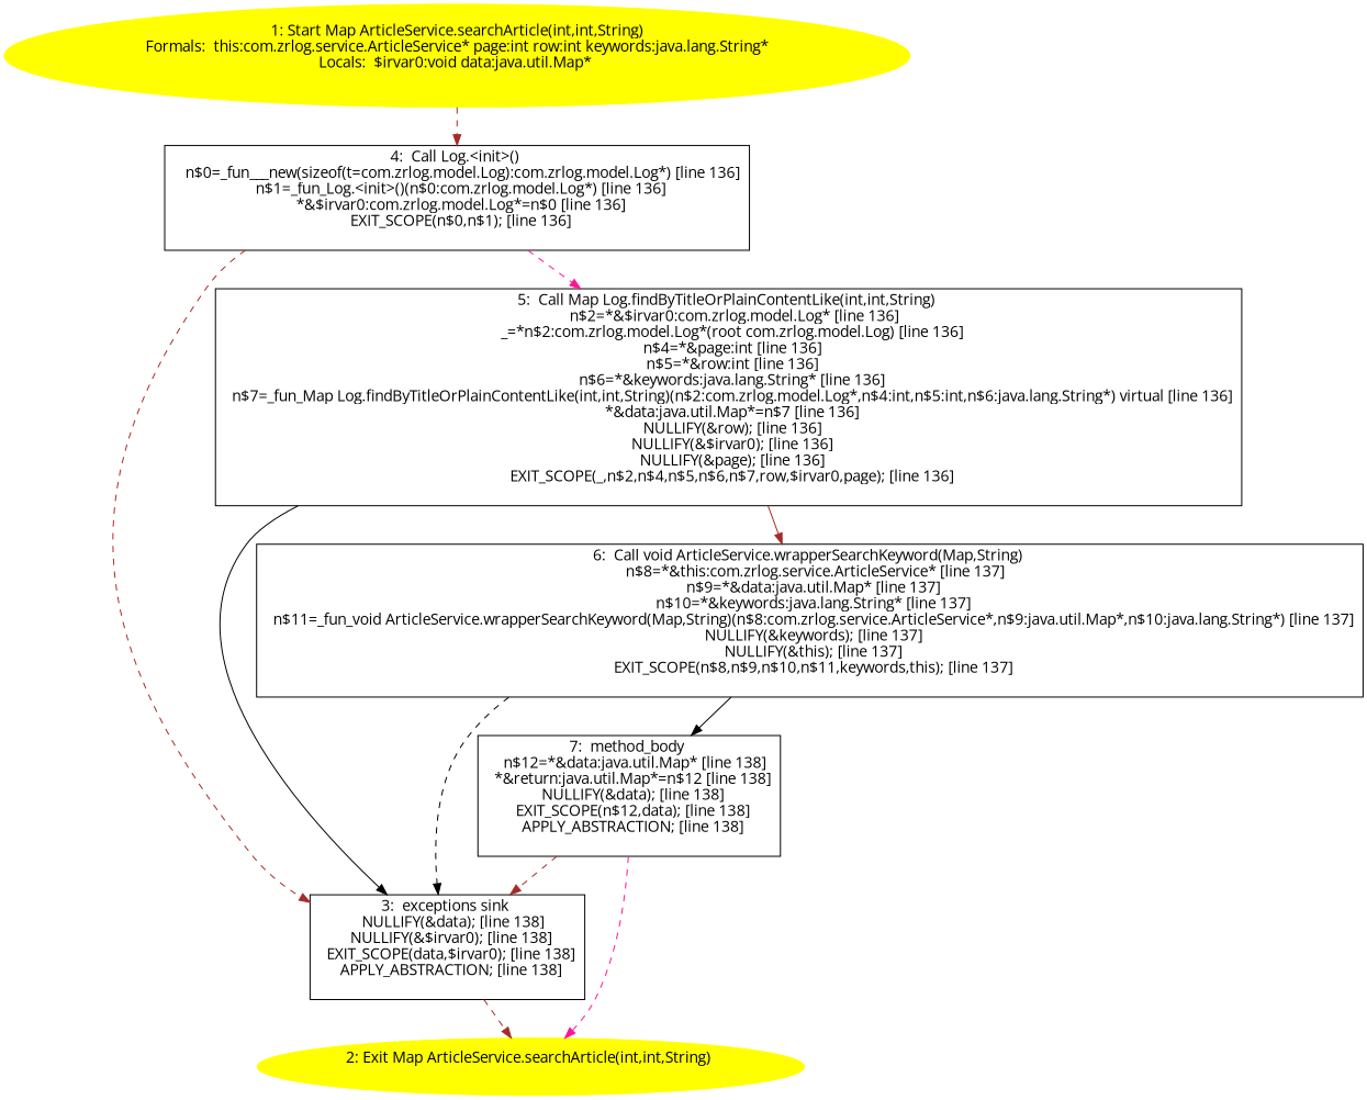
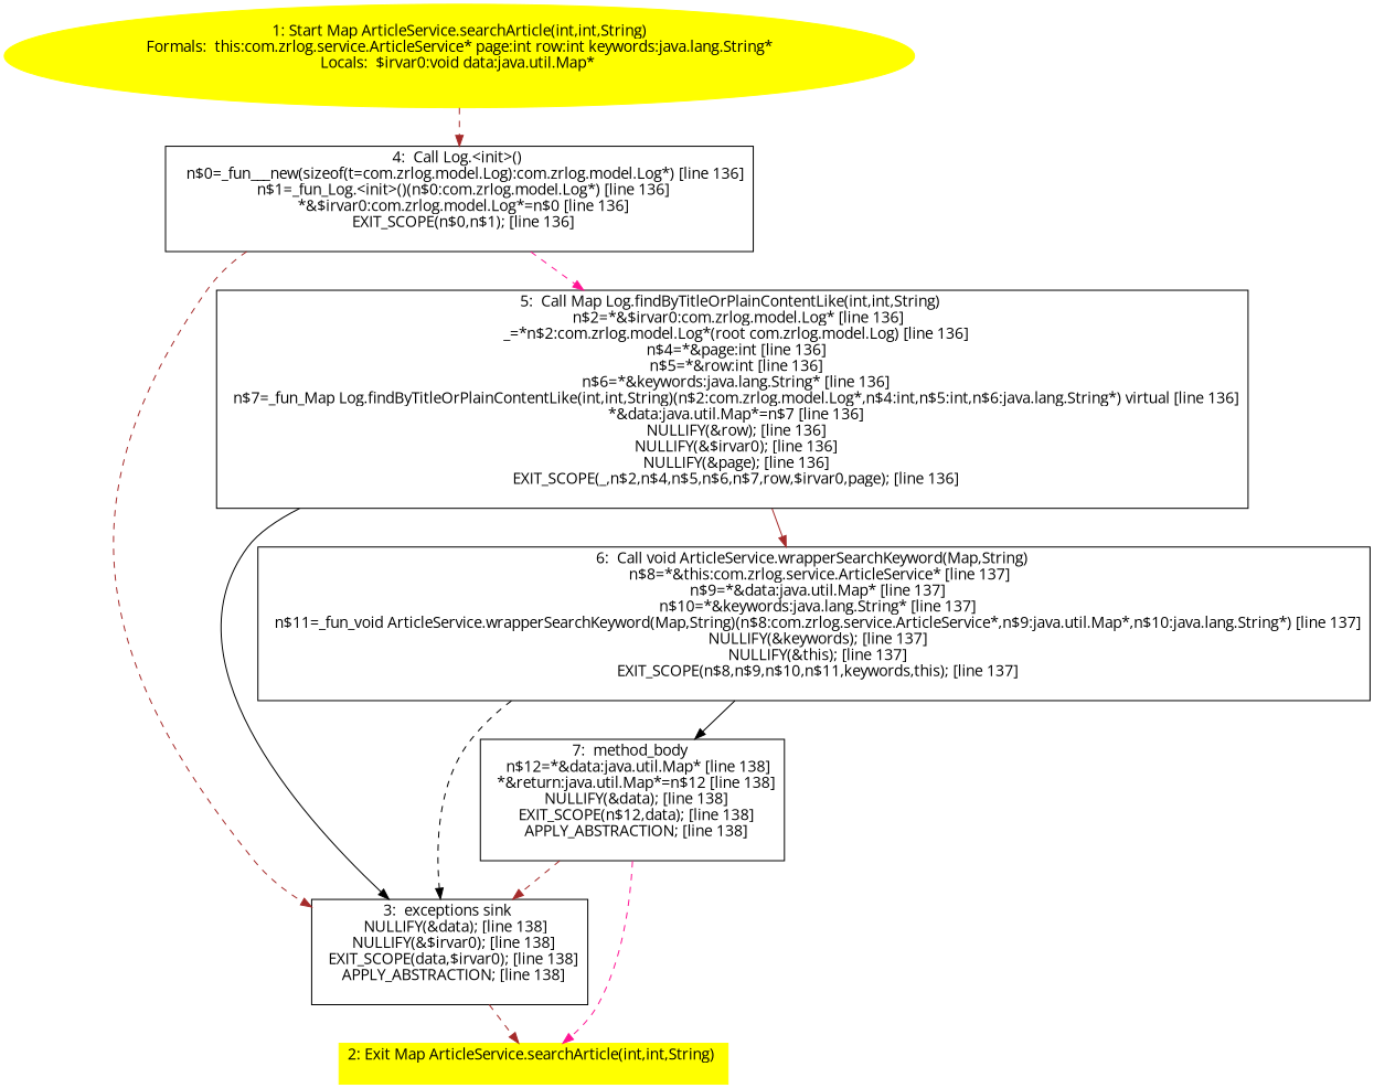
  digraph {
    fontname="Open Sans"
    node [fontname="Open Sans" shape=box]
    edge [color=brown style=dashed fontname="Open Sans"]
    n1 [color=yellow label="1: Start Map ArticleService.searchArticle(int,int,String)\nFormals:  this:com.zrlog.service.ArticleService* page:int row:int keywords:java.lang.String*\nLocals:  $irvar0:void data:java.util.Map* \n  " style=filled shape=""]
    n2 [label="4:  Call Log.<init>() \n   n$0=_fun___new(sizeof(t=com.zrlog.model.Log):com.zrlog.model.Log*) [line 136]\n  n$1=_fun_Log.<init>()(n$0:com.zrlog.model.Log*) [line 136]\n  *&$irvar0:com.zrlog.model.Log*=n$0 [line 136]\n  EXIT_SCOPE(n$0,n$1); [line 136]\n "]
    n3 [label="3:  exceptions sink \n   NULLIFY(&data); [line 138]\n  NULLIFY(&$irvar0); [line 138]\n  EXIT_SCOPE(data,$irvar0); [line 138]\n  APPLY_ABSTRACTION; [line 138]\n "]
    n4 [label="5:  Call Map Log.findByTitleOrPlainContentLike(int,int,String) \n   n$2=*&$irvar0:com.zrlog.model.Log* [line 136]\n  _=*n$2:com.zrlog.model.Log*(root com.zrlog.model.Log) [line 136]\n  n$4=*&page:int [line 136]\n  n$5=*&row:int [line 136]\n  n$6=*&keywords:java.lang.String* [line 136]\n  n$7=_fun_Map Log.findByTitleOrPlainContentLike(int,int,String)(n$2:com.zrlog.model.Log*,n$4:int,n$5:int,n$6:java.lang.String*) virtual [line 136]\n  *&data:java.util.Map*=n$7 [line 136]\n  NULLIFY(&row); [line 136]\n  NULLIFY(&$irvar0); [line 136]\n  NULLIFY(&page); [line 136]\n  EXIT_SCOPE(_,n$2,n$4,n$5,n$6,n$7,row,$irvar0,page); [line 136]\n "]
-   n5 [color=yellow label="2: Exit Map ArticleService.searchArticle(int,int,String) \n  " style=filled shape=""]
+   n5 [color=yellow label="2: Exit Map ArticleService.searchArticle(int,int,String) \n  " style=filled]
    n6 [label="6:  Call void ArticleService.wrapperSearchKeyword(Map,String) \n   n$8=*&this:com.zrlog.service.ArticleService* [line 137]\n  n$9=*&data:java.util.Map* [line 137]\n  n$10=*&keywords:java.lang.String* [line 137]\n  n$11=_fun_void ArticleService.wrapperSearchKeyword(Map,String)(n$8:com.zrlog.service.ArticleService*,n$9:java.util.Map*,n$10:java.lang.String*) [line 137]\n  NULLIFY(&keywords); [line 137]\n  NULLIFY(&this); [line 137]\n  EXIT_SCOPE(n$8,n$9,n$10,n$11,keywords,this); [line 137]\n "]
    n7 [label="7:  method_body \n   n$12=*&data:java.util.Map* [line 138]\n  *&return:java.util.Map*=n$12 [line 138]\n  NULLIFY(&data); [line 138]\n  EXIT_SCOPE(n$12,data); [line 138]\n  APPLY_ABSTRACTION; [line 138]\n "]
    n1 -> n2
    n2 -> n3
    n2 -> n4 [color=deeppink]
    n3 -> n5
    n4 -> n3 [color=black style=solid]
    n4 -> n6 [style=solid]
    n6 -> n3 [color=black]
    n6 -> n7 [color=black style=solid]
    n7 -> n3
    n7 -> n5 [color=deeppink]
  }
